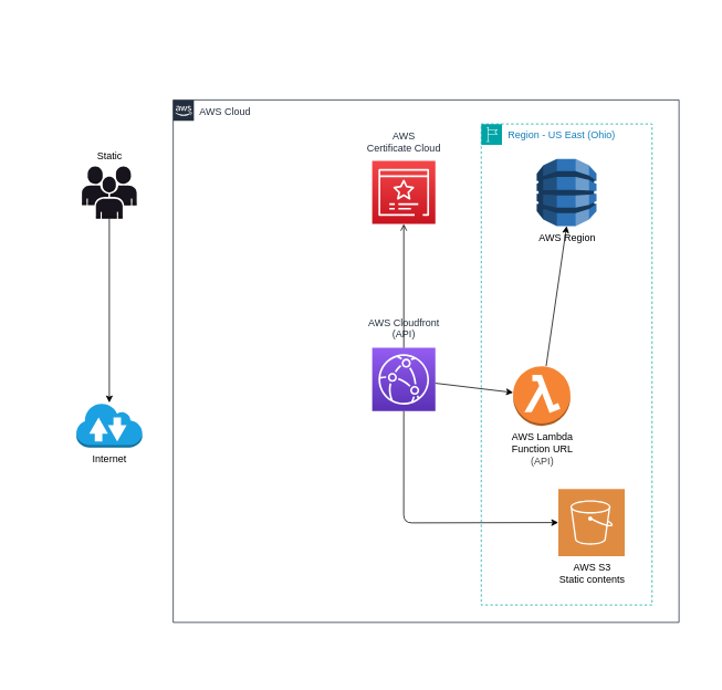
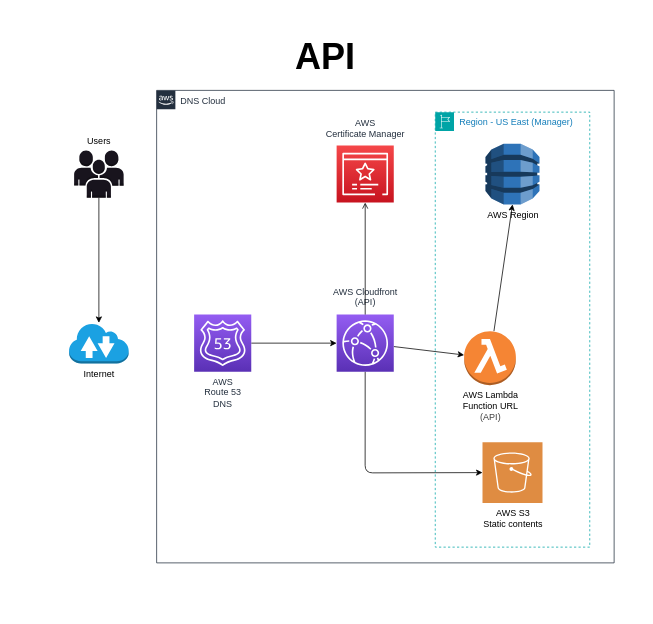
  <mxCell id="0" />
  <mxCell id="1" parent="0" />
  <mxCell id="2" value="" style="rounded=0;whiteSpace=wrap;html=1;strokeColor=none;" vertex="1" parent="1"><mxGeometry x="20.75" y="20" width="827.25" height="790" as="geometry" /></mxCell>
  <mxCell id="3" style="edgeStyle=none;html=1;" edge="1" parent="1" source="4" target="5"><mxGeometry relative="1" as="geometry" /></mxCell>
- <mxCell id="4" value="&lt;font style=&quot;&quot; color=&quot;#000000&quot;&gt;Static&lt;/font&gt;" style="outlineConnect=0;dashed=0;verticalLabelPosition=bottom;verticalAlign=top;align=center;html=1;shape=mxgraph.aws3.users;spacingTop=-89;fillStyle=solid;shadow=0;gradientColor=none;fillColor=#18141D;" vertex="1" parent="1"><mxGeometry x="98" y="200" width="66" height="63" as="geometry" /></mxCell>
- <mxCell id="5" value="&lt;font color=&quot;#000000&quot;&gt;Internet&lt;/font&gt;" style="outlineConnect=0;dashed=0;verticalLabelPosition=bottom;verticalAlign=top;align=center;html=1;shape=mxgraph.aws3.internet_2;fillColor=#1ba1e2;strokeColor=#006EAF;fontColor=#ffffff;" vertex="1" parent="1"><mxGeometry x="91.25" y="485.002" width="79.5" height="54" as="geometry" /></mxCell>
+ <mxCell id="4" value="&lt;font style=&quot;&quot; color=&quot;#000000&quot;&gt;Users&lt;/font&gt;" style="outlineConnect=0;dashed=0;verticalLabelPosition=bottom;verticalAlign=top;align=center;html=1;shape=mxgraph.aws3.users;spacingTop=-89;fillStyle=solid;shadow=0;gradientColor=none;fillColor=#18141D;" vertex="1" parent="1"><mxGeometry x="98" y="200" width="66" height="63" as="geometry" /></mxCell>
+ <mxCell id="5" value="&lt;font color=&quot;#000000&quot;&gt;Internet&lt;/font&gt;" style="outlineConnect=0;dashed=0;verticalLabelPosition=bottom;verticalAlign=top;align=center;html=1;shape=mxgraph.aws3.internet_2;fillColor=#1ba1e2;strokeColor=#006EAF;fontColor=#ffffff;" vertex="1" parent="1"><mxGeometry x="91.25" y="430.002" width="79.5" height="54" as="geometry" /></mxCell>
+ <mxCell id="6" style="edgeStyle=none;html=1;" edge="1" parent="1" source="7" target="10"><mxGeometry relative="1" as="geometry" /></mxCell>
+ <mxCell id="7" value="AWS&lt;br&gt;Route 53&lt;br&gt;DNS" style="sketch=0;points=[[0,0,0],[0.25,0,0],[0.5,0,0],[0.75,0,0],[1,0,0],[0,1,0],[0.25,1,0],[0.5,1,0],[0.75,1,0],[1,1,0],[0,0.25,0],[0,0.5,0],[0,0.75,0],[1,0.25,0],[1,0.5,0],[1,0.75,0]];outlineConnect=0;fontColor=#232F3E;gradientColor=#945DF2;gradientDirection=north;fillColor=#5A30B5;strokeColor=#ffffff;dashed=0;verticalLabelPosition=bottom;verticalAlign=top;align=center;html=1;fontSize=12;fontStyle=0;aspect=fixed;shape=mxgraph.aws4.resourceIcon;resIcon=mxgraph.aws4.route_53;labelBackgroundColor=#FFFFFF;fillStyle=solid;" vertex="1" parent="1"><mxGeometry x="257.995" y="418.909" width="76.186" height="76.186" as="geometry" /></mxCell>
  <mxCell id="8" style="edgeStyle=none;html=1;" edge="1" parent="1" source="10" target="14"><mxGeometry relative="1" as="geometry"><mxPoint x="658" y="457.743" as="targetPoint" /></mxGeometry></mxCell>
  <mxCell id="9" style="edgeStyle=none;html=1;" edge="1" parent="1" source="10" target="19"><mxGeometry relative="1" as="geometry"><Array as="points"><mxPoint x="486" y="630" /></Array></mxGeometry></mxCell>
  <mxCell id="10" value="AWS Cloudfront&lt;div&gt;(API&lt;span style=&quot;background-color: light-dark(rgb(255, 255, 255), rgb(18, 18, 18));&quot;&gt;)&lt;/span&gt;&lt;/div&gt;" style="sketch=0;outlineConnect=0;fontColor=#232F3E;gradientColor=#945DF2;gradientDirection=north;fillColor=#5A30B5;strokeColor=#ffffff;dashed=0;verticalLabelPosition=bottom;verticalAlign=top;align=center;html=1;fontSize=12;fontStyle=0;aspect=fixed;shape=mxgraph.aws4.resourceIcon;resIcon=mxgraph.aws4.cloudfront;labelBackgroundColor=#FFFFFF;fillStyle=solid;spacingBottom=0;spacingTop=-120;" vertex="1" parent="1"><mxGeometry x="448" y="418.91" width="76.19" height="76.19" as="geometry" /></mxCell>
- <mxCell id="11" value="AWS&lt;br&gt;Certificate Cloud" style="sketch=0;points=[[0,0,0],[0.25,0,0],[0.5,0,0],[0.75,0,0],[1,0,0],[0,1,0],[0.25,1,0],[0.5,1,0],[0.75,1,0],[1,1,0],[0,0.25,0],[0,0.5,0],[0,0.75,0],[1,0.25,0],[1,0.5,0],[1,0.75,0]];outlineConnect=0;fontColor=#232F3E;gradientColor=#F54749;gradientDirection=north;fillColor=#C7131F;strokeColor=#ffffff;dashed=0;verticalLabelPosition=bottom;verticalAlign=top;align=center;html=1;fontSize=12;fontStyle=0;aspect=fixed;shape=mxgraph.aws4.resourceIcon;resIcon=mxgraph.aws4.certificate_manager_3;labelBackgroundColor=#FFFFFF;fillStyle=solid;spacingTop=-120;" vertex="1" parent="1"><mxGeometry x="448.004" y="193.41" width="76.186" height="76.186" as="geometry" /></mxCell>
+ <mxCell id="11" value="AWS&lt;br&gt;Certificate Manager" style="sketch=0;points=[[0,0,0],[0.25,0,0],[0.5,0,0],[0.75,0,0],[1,0,0],[0,1,0],[0.25,1,0],[0.5,1,0],[0.75,1,0],[1,1,0],[0,0.25,0],[0,0.5,0],[0,0.75,0],[1,0.25,0],[1,0.5,0],[1,0.75,0]];outlineConnect=0;fontColor=#232F3E;gradientColor=#F54749;gradientDirection=north;fillColor=#C7131F;strokeColor=#ffffff;dashed=0;verticalLabelPosition=bottom;verticalAlign=top;align=center;html=1;fontSize=12;fontStyle=0;aspect=fixed;shape=mxgraph.aws4.resourceIcon;resIcon=mxgraph.aws4.certificate_manager_3;labelBackgroundColor=#FFFFFF;fillStyle=solid;spacingTop=-120;" vertex="1" parent="1"><mxGeometry x="448.004" y="193.41" width="76.186" height="76.186" as="geometry" /></mxCell>
  <mxCell id="12" style="edgeStyle=none;html=1;entryX=0.5;entryY=1;entryDx=0;entryDy=0;entryPerimeter=0;endArrow=open;" edge="1" parent="1" source="10" target="11"><mxGeometry relative="1" as="geometry" /></mxCell>
+ <mxCell id="13" value="&lt;h1&gt;&lt;span style=&quot;font-size: 48px;&quot;&gt;API&lt;/span&gt;&lt;/h1&gt;" style="text;html=1;align=center;verticalAlign=middle;whiteSpace=wrap;rounded=0;" vertex="1" parent="1"><mxGeometry x="98" y="60" width="670" height="30" as="geometry" /></mxCell>
  <mxCell id="14" value="AWS Lambda&lt;div&gt;&lt;font color=&quot;#000000&quot;&gt;Function URL&lt;br&gt;&lt;/font&gt;&lt;div&gt;&lt;span style=&quot;color: rgb(63, 63, 63); background-color: rgb(255, 255, 255);&quot;&gt;(API&lt;/span&gt;&lt;span style=&quot;color: rgb(63, 63, 63); background-color: light-dark(rgb(255, 255, 255), rgb(18, 18, 18));&quot;&gt;)&lt;/span&gt;&lt;/div&gt;&lt;/div&gt;" style="outlineConnect=0;dashed=0;verticalLabelPosition=bottom;verticalAlign=top;align=center;html=1;shape=mxgraph.aws3.lambda_function;fillColor=#F58534;gradientColor=none;" vertex="1" parent="1"><mxGeometry x="618" y="441" width="69" height="72" as="geometry" /></mxCell>
  <mxCell id="15" value="AWS Region" style="outlineConnect=0;dashed=0;verticalLabelPosition=bottom;verticalAlign=top;align=center;html=1;shape=mxgraph.aws3.dynamo_db;fillColor=#2E73B8;gradientColor=none;" vertex="1" parent="1"><mxGeometry x="646.5" y="191" width="72" height="81" as="geometry" /></mxCell>
  <mxCell id="16" style="edgeStyle=none;html=1;entryX=0.5;entryY=1;entryDx=0;entryDy=0;entryPerimeter=0;" edge="1" parent="1" source="14" target="15"><mxGeometry relative="1" as="geometry" /></mxCell>
- <mxCell id="17" value="AWS Cloud" style="points=[[0,0],[0.25,0],[0.5,0],[0.75,0],[1,0],[1,0.25],[1,0.5],[1,0.75],[1,1],[0.75,1],[0.5,1],[0.25,1],[0,1],[0,0.75],[0,0.5],[0,0.25]];outlineConnect=0;gradientColor=none;html=1;whiteSpace=wrap;fontSize=12;fontStyle=0;container=1;pointerEvents=0;collapsible=0;recursiveResize=0;shape=mxgraph.aws4.group;grIcon=mxgraph.aws4.group_aws_cloud_alt;strokeColor=#232F3E;fillColor=none;verticalAlign=top;align=left;spacingLeft=30;fontColor=#232F3E;dashed=0;" vertex="1" parent="1"><mxGeometry x="208" y="120" width="610" height="630" as="geometry" /></mxCell>
- <mxCell id="18" value="Region - US East (Ohio)" style="points=[[0,0],[0.25,0],[0.5,0],[0.75,0],[1,0],[1,0.25],[1,0.5],[1,0.75],[1,1],[0.75,1],[0.5,1],[0.25,1],[0,1],[0,0.75],[0,0.5],[0,0.25]];outlineConnect=0;gradientColor=none;html=1;whiteSpace=wrap;fontSize=12;fontStyle=0;container=1;pointerEvents=0;collapsible=0;recursiveResize=0;shape=mxgraph.aws4.group;grIcon=mxgraph.aws4.group_region;strokeColor=#00A4A6;fillColor=none;verticalAlign=top;align=left;spacingLeft=30;fontColor=#147EBA;dashed=1;" vertex="1" parent="17"><mxGeometry x="371.5" y="29" width="206" height="580" as="geometry" /></mxCell>
- <mxCell id="19" value="AWS S3&lt;div&gt;Static contents&lt;/div&gt;" style="sketch=0;pointerEvents=1;shadow=0;dashed=0;html=1;strokeColor=none;fillColor=#DF8C42;labelPosition=center;verticalLabelPosition=bottom;verticalAlign=top;align=center;outlineConnect=0;shape=mxgraph.veeam2.aws_s3;" vertex="1" parent="18"><mxGeometry x="93" y="440" width="80" height="81.09" as="geometry" /></mxCell>
+ <mxCell id="17" value="DNS Cloud" style="points=[[0,0],[0.25,0],[0.5,0],[0.75,0],[1,0],[1,0.25],[1,0.5],[1,0.75],[1,1],[0.75,1],[0.5,1],[0.25,1],[0,1],[0,0.75],[0,0.5],[0,0.25]];outlineConnect=0;gradientColor=none;html=1;whiteSpace=wrap;fontSize=12;fontStyle=0;container=1;pointerEvents=0;collapsible=0;recursiveResize=0;shape=mxgraph.aws4.group;grIcon=mxgraph.aws4.group_aws_cloud_alt;strokeColor=#232F3E;fillColor=none;verticalAlign=top;align=left;spacingLeft=30;fontColor=#232F3E;dashed=0;" vertex="1" parent="1"><mxGeometry x="208" y="120" width="610" height="630" as="geometry" /></mxCell>
+ <mxCell id="18" value="Region - US East (Manager)" style="points=[[0,0],[0.25,0],[0.5,0],[0.75,0],[1,0],[1,0.25],[1,0.5],[1,0.75],[1,1],[0.75,1],[0.5,1],[0.25,1],[0,1],[0,0.75],[0,0.5],[0,0.25]];outlineConnect=0;gradientColor=none;html=1;whiteSpace=wrap;fontSize=12;fontStyle=0;container=1;pointerEvents=0;collapsible=0;recursiveResize=0;shape=mxgraph.aws4.group;grIcon=mxgraph.aws4.group_region;strokeColor=#00A4A6;fillColor=none;verticalAlign=top;align=left;spacingLeft=30;fontColor=#147EBA;dashed=1;" vertex="1" parent="17"><mxGeometry x="371.5" y="29" width="206" height="580" as="geometry" /></mxCell>
+ <mxCell id="19" value="AWS S3&lt;div&gt;Static contents&lt;/div&gt;" style="sketch=0;pointerEvents=1;shadow=0;dashed=0;html=1;strokeColor=none;fillColor=#DF8C42;labelPosition=center;verticalLabelPosition=bottom;verticalAlign=top;align=center;outlineConnect=0;shape=mxgraph.veeam2.aws_s3;" vertex="1" parent="18"><mxGeometry x="63.0" y="440" width="80" height="81.09" as="geometry" /></mxCell>
